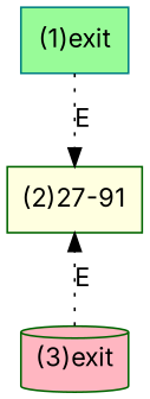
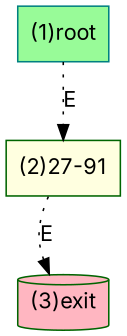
  digraph {
    fontname=Inter
    node [color=darkgreen fontname=Inter shape=box style=filled]
    edge [fontname=Inter style=dotted]
-   n1 [color=teal fillcolor=palegreen label="(1)exit"]
+   n1 [color=teal fillcolor=palegreen label="(1)root"]
    n2 [fillcolor=lightyellow label="(2)27-91"]
    n3 [fillcolor=lightpink label="(3)exit" shape=cylinder]
    n1 -> n2 [label=E]
-   n3 -> n2 [label=E]
+   n2 -> n3 [label=E]
  }
